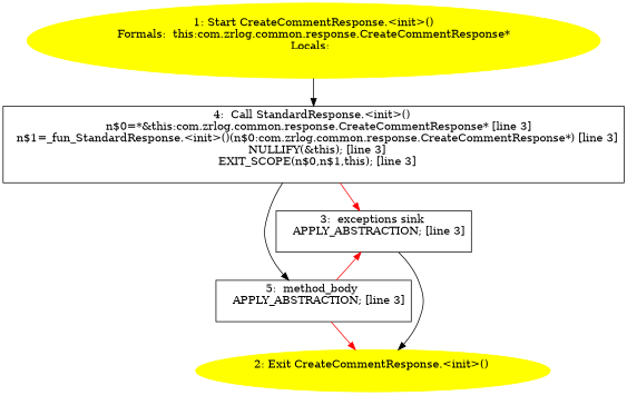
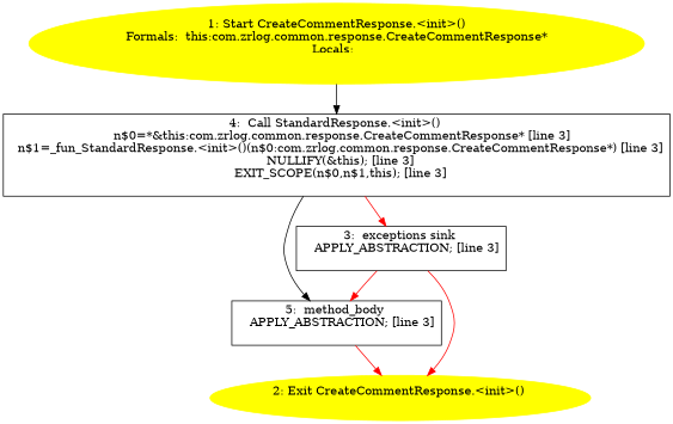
  digraph {
    node [shape=box]
    n1 [color=yellow label="1: Start CreateCommentResponse.<init>()\nFormals:  this:com.zrlog.common.response.CreateCommentResponse*\nLocals:  \n  " style=filled shape=""]
    n2 [label="4:  Call StandardResponse.<init>() \n   n$0=*&this:com.zrlog.common.response.CreateCommentResponse* [line 3]\n  n$1=_fun_StandardResponse.<init>()(n$0:com.zrlog.common.response.CreateCommentResponse*) [line 3]\n  NULLIFY(&this); [line 3]\n  EXIT_SCOPE(n$0,n$1,this); [line 3]\n "]
    n3 [label="3:  exceptions sink \n   APPLY_ABSTRACTION; [line 3]\n "]
    n4 [label="5:  method_body \n   APPLY_ABSTRACTION; [line 3]\n "]
    n5 [color=yellow label="2: Exit CreateCommentResponse.<init>() \n  " style=filled shape=""]
    n1 -> n2
    n2 -> n3 [color=red]
    n2 -> n4
-   n3 -> n5
-   n4 -> n3 [color=red]
+   n3 -> n5 [color=red]
+   n3 -> n4 [color=red]
    n4 -> n5 [color=red]
  }
